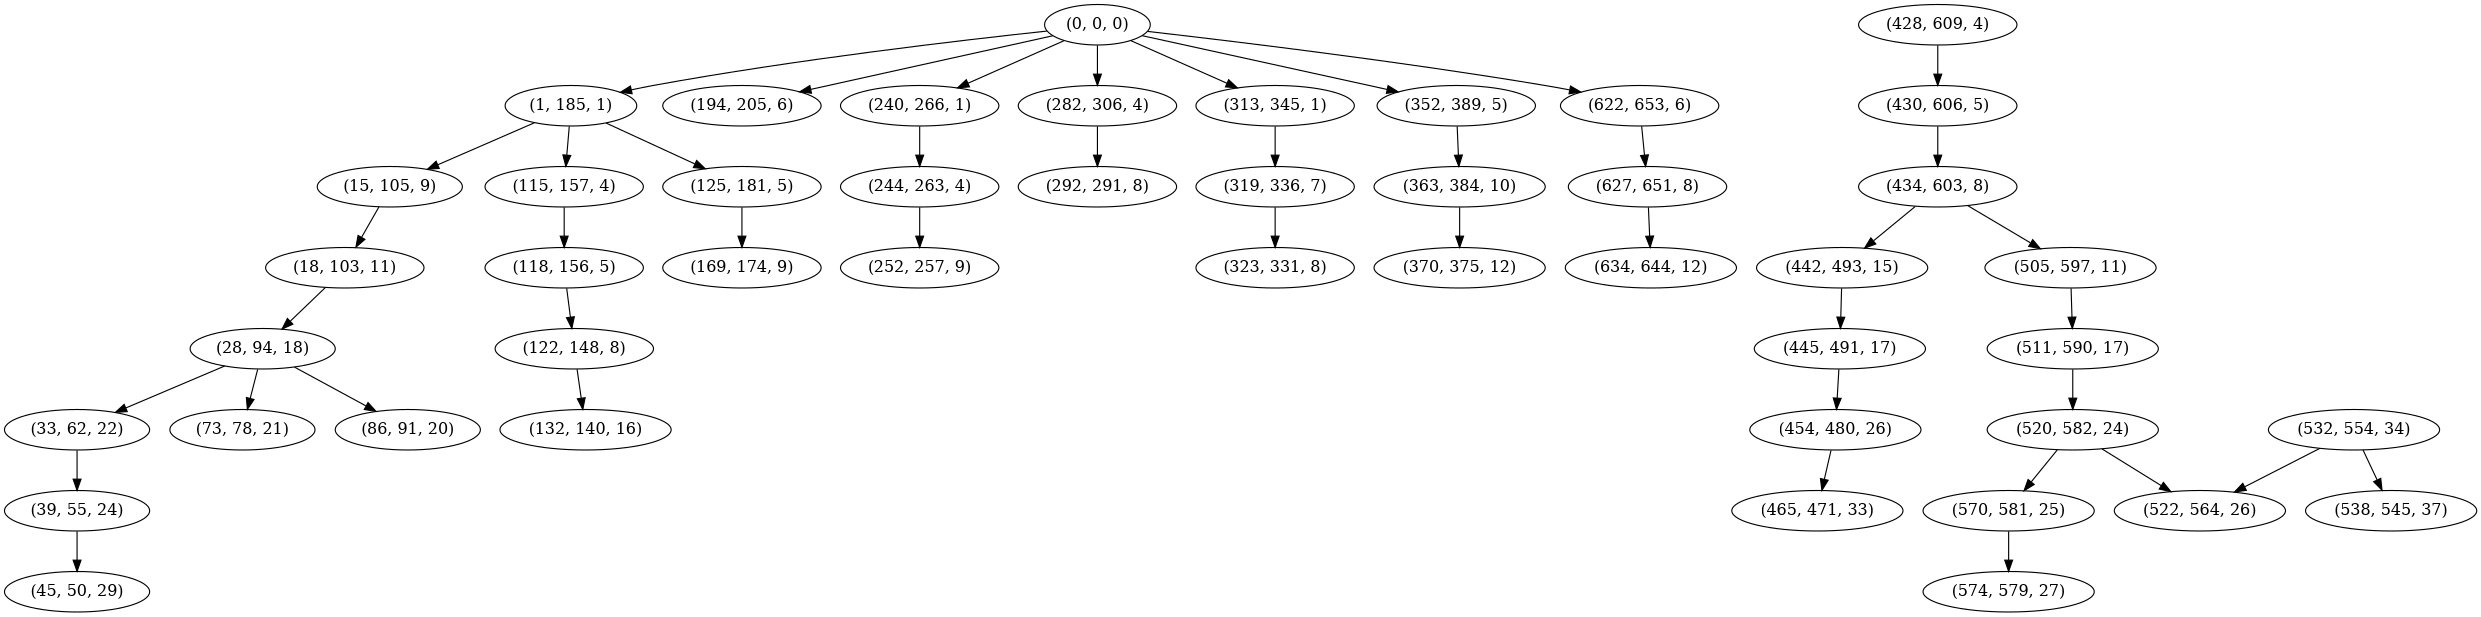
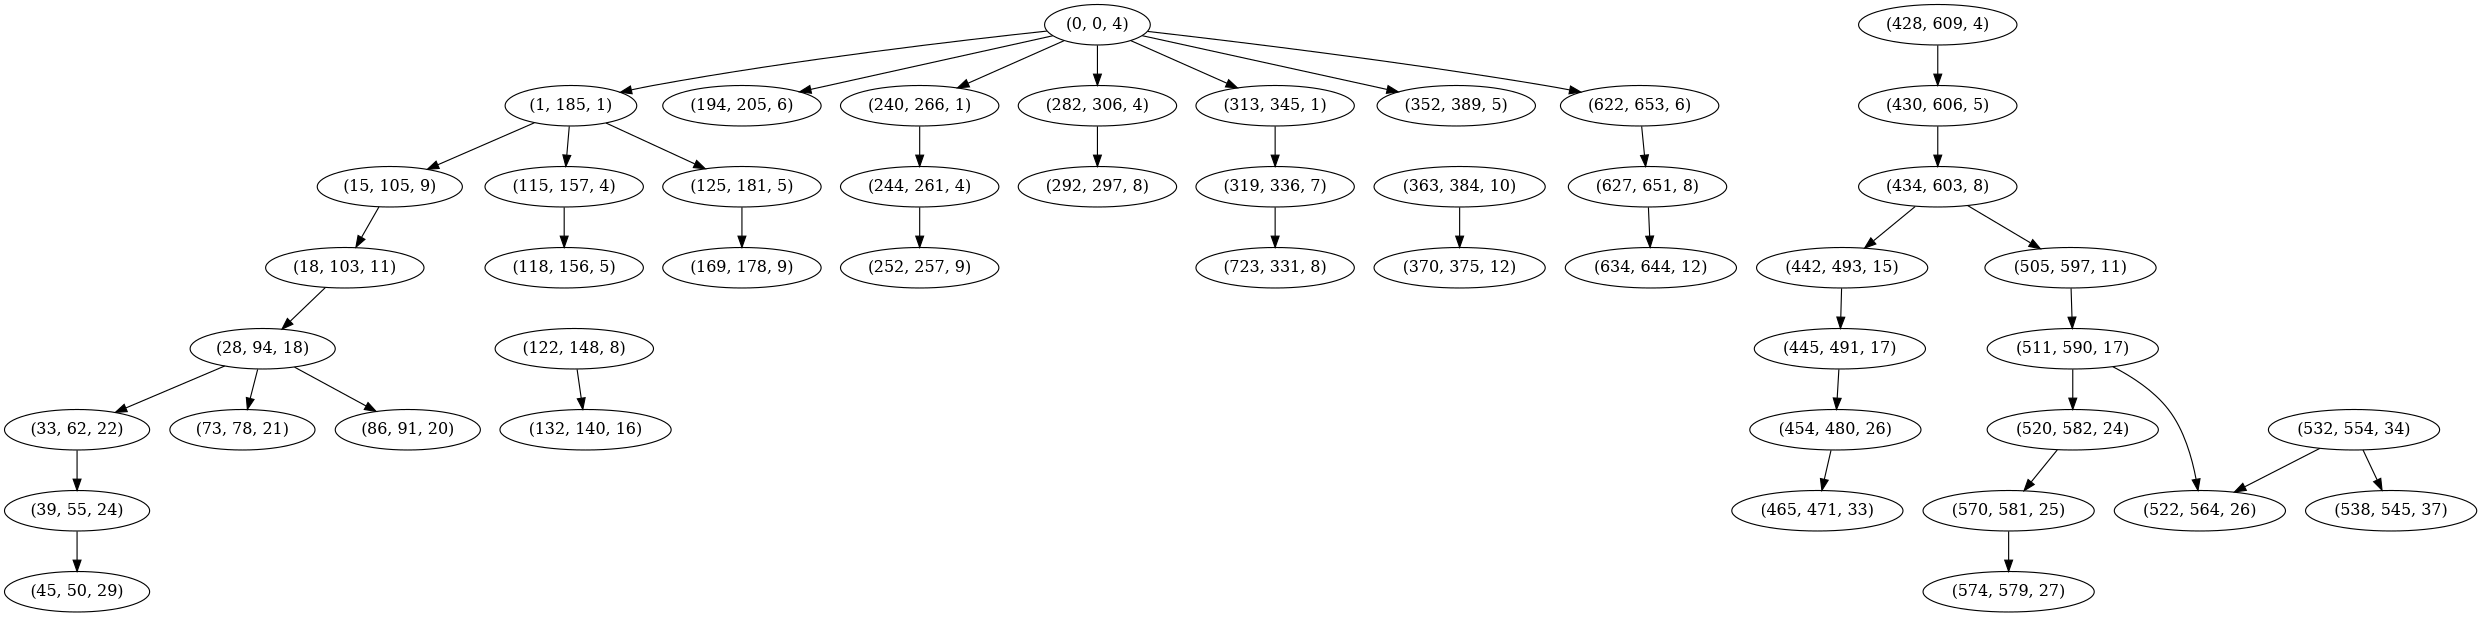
  digraph {
-   "(0, 0, 0)"
+   "(0, 0, 0)" [label="(0, 0, 4)"]
    "(1, 185, 1)"
    "(194, 205, 6)"
    "(240, 266, 1)"
    "(282, 306, 4)"
    "(313, 345, 1)"
    "(352, 389, 5)"
    "(622, 653, 6)"
    "(15, 105, 9)"
    "(115, 157, 4)"
    n11 [label="(125, 181, 5)"]
-   "(244, 263, 4)"
-   "(292, 297, 8)" [label="(292, 291, 8)"]
+   "(244, 263, 4)" [label="(244, 261, 4)"]
+   "(292, 297, 8)"
    "(319, 336, 7)"
    "(363, 384, 10)"
    "(428, 609, 4)"
    "(430, 606, 5)"
    "(627, 651, 8)"
    "(18, 103, 11)"
    "(118, 156, 5)"
-   "(169, 174, 9)"
+   "(169, 174, 9)" [label="(169, 178, 9)"]
    "(28, 94, 18)"
    "(33, 62, 22)"
    "(73, 78, 21)"
    "(86, 91, 20)"
    "(39, 55, 24)"
    "(45, 50, 29)"
    "(122, 148, 8)"
    "(132, 140, 16)"
    "(252, 257, 9)"
-   "(323, 331, 8)"
+   "(323, 331, 8)" [label="(723, 331, 8)"]
    "(370, 375, 12)"
    "(434, 603, 8)"
    "(442, 493, 15)"
    "(505, 597, 11)"
    "(445, 491, 17)"
    "(511, 590, 17)"
    "(454, 480, 26)"
    "(465, 471, 33)"
    "(520, 582, 24)"
    "(522, 564, 26)"
    "(570, 581, 25)"
    "(574, 579, 27)"
    "(532, 554, 34)"
    "(538, 545, 37)"
    "(634, 644, 12)"
    "(0, 0, 0)" -> "(1, 185, 1)"
    "(0, 0, 0)" -> "(194, 205, 6)"
    "(0, 0, 0)" -> "(240, 266, 1)"
    "(0, 0, 0)" -> "(282, 306, 4)"
    "(0, 0, 0)" -> "(313, 345, 1)"
    "(0, 0, 0)" -> "(352, 389, 5)"
    "(0, 0, 0)" -> "(622, 653, 6)"
    "(1, 185, 1)" -> "(15, 105, 9)"
    "(1, 185, 1)" -> "(115, 157, 4)"
    "(1, 185, 1)" -> n11
    "(240, 266, 1)" -> "(244, 263, 4)"
    "(282, 306, 4)" -> "(292, 297, 8)"
    "(313, 345, 1)" -> "(319, 336, 7)"
-   "(352, 389, 5)" -> "(363, 384, 10)"
    "(622, 653, 6)" -> "(627, 651, 8)"
    "(15, 105, 9)" -> "(18, 103, 11)"
    "(115, 157, 4)" -> "(118, 156, 5)"
    n11 -> "(169, 174, 9)"
    "(244, 263, 4)" -> "(252, 257, 9)"
    "(319, 336, 7)" -> "(323, 331, 8)"
    "(363, 384, 10)" -> "(370, 375, 12)"
    "(428, 609, 4)" -> "(430, 606, 5)"
    "(430, 606, 5)" -> "(434, 603, 8)"
    "(627, 651, 8)" -> "(634, 644, 12)"
    "(18, 103, 11)" -> "(28, 94, 18)"
-   "(118, 156, 5)" -> "(122, 148, 8)"
    "(28, 94, 18)" -> "(33, 62, 22)"
    "(28, 94, 18)" -> "(73, 78, 21)"
    "(28, 94, 18)" -> "(86, 91, 20)"
    "(33, 62, 22)" -> "(39, 55, 24)"
    "(39, 55, 24)" -> "(45, 50, 29)"
    "(122, 148, 8)" -> "(132, 140, 16)"
    "(434, 603, 8)" -> "(442, 493, 15)"
    "(434, 603, 8)" -> "(505, 597, 11)"
    "(442, 493, 15)" -> "(445, 491, 17)"
    "(505, 597, 11)" -> "(511, 590, 17)"
    "(445, 491, 17)" -> "(454, 480, 26)"
    "(511, 590, 17)" -> "(520, 582, 24)"
    "(454, 480, 26)" -> "(465, 471, 33)"
-   "(520, 582, 24)" -> "(522, 564, 26)"
+   "(511, 590, 17)" -> "(522, 564, 26)"
    "(520, 582, 24)" -> "(570, 581, 25)"
    "(570, 581, 25)" -> "(574, 579, 27)"
    "(532, 554, 34)" -> "(522, 564, 26)"
    "(532, 554, 34)" -> "(538, 545, 37)"
  }
